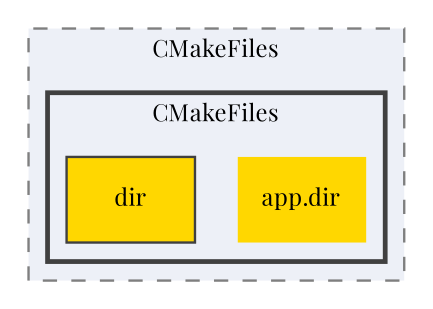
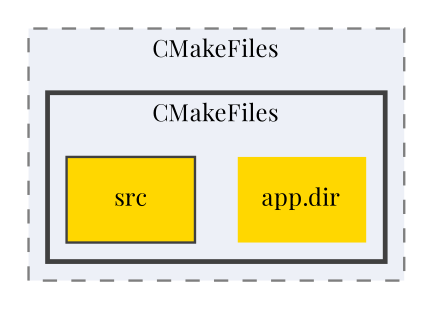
  digraph {
    compound=true
    fontname="Playfair Display"
    node [fontname="Playfair Display" fontsize=10 fillcolor=gold]
    n1 [label="app.dir" shape=plaintext style=filled]
-   n2 [color=grey25 label=dir shape=box style="filled,"]
+   n2 [color=grey25 label=src shape=box style="filled,"]
    subgraph cluster_1 {
      bgcolor="#edf0f7"
      fontsize=10
      label=CMakeFiles
      pencolor=grey50
      style="filled,dashed,"
      subgraph cluster_2 {
        bgcolor="#edf0f7"
        fontsize=10
        pencolor=grey25
        style="filled,bold,"
        n1
        n2
      }
    }
  }
